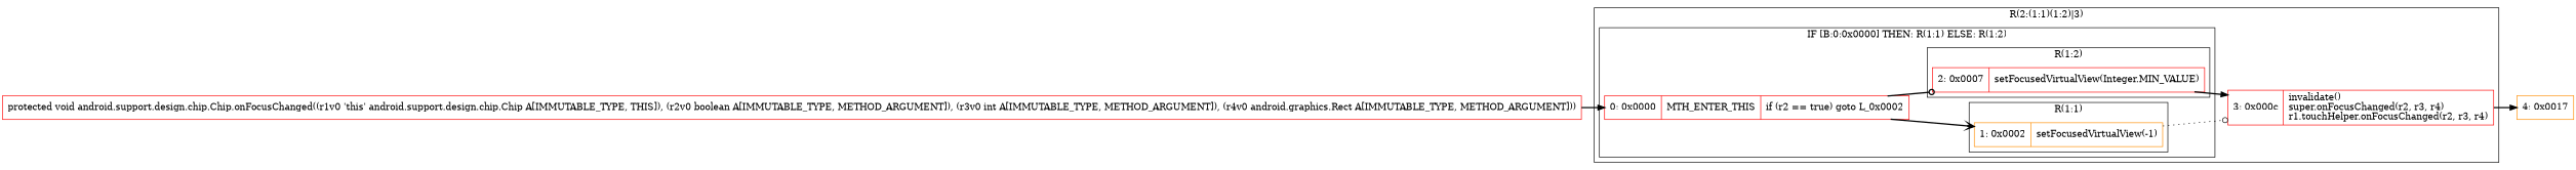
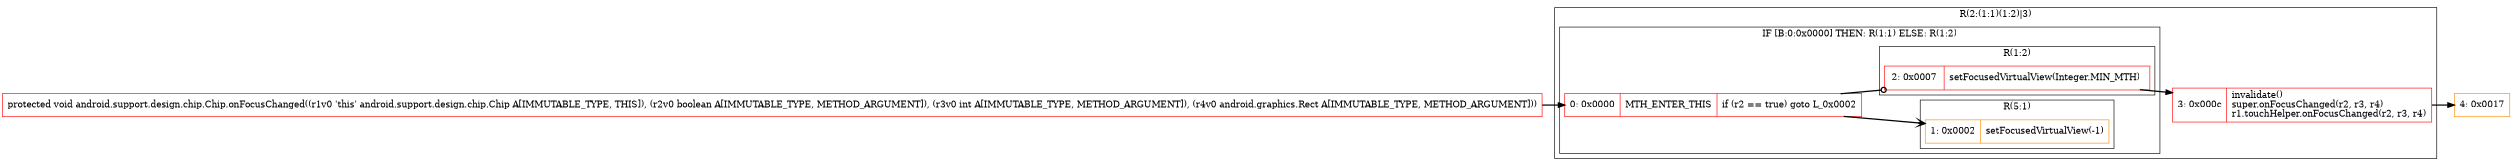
  digraph {
    rankdir=LR
    node [color=red shape=record]
    edge [arrowhead=normal style=bold]
    n1 [color=darkorange label="{1\:\ 0x0002|setFocusedVirtualView(\-1)\l}"]
-   n2 [label="{2\:\ 0x0007|setFocusedVirtualView(Integer.MIN_VALUE)\l}"]
+   n2 [label="{2\:\ 0x0007|setFocusedVirtualView(Integer.MIN_MTH)\l}"]
    n3 [label="{0\:\ 0x0000|MTH_ENTER_THIS\l|if (r2 == true) goto L_0x0002\l}"]
    n4 [label="{3\:\ 0x000c|invalidate()\lsuper.onFocusChanged(r2, r3, r4)\lr1.touchHelper.onFocusChanged(r2, r3, r4)\l}"]
    n5 [color=darkorange label="{4\:\ 0x0017}"]
    n6 [label="{protected void android.support.design.chip.Chip.onFocusChanged((r1v0 'this' android.support.design.chip.Chip A[IMMUTABLE_TYPE, THIS]), (r2v0 boolean A[IMMUTABLE_TYPE, METHOD_ARGUMENT]), (r3v0 int A[IMMUTABLE_TYPE, METHOD_ARGUMENT]), (r4v0 android.graphics.Rect A[IMMUTABLE_TYPE, METHOD_ARGUMENT])) }"]
    subgraph cluster_1 {
      label="R(2:(1:1)(1:2)|3)"
      n4
      subgraph cluster_2 {
        label="IF [B:0:0x0000] THEN: R(1:1) ELSE: R(1:2)"
        n3
        subgraph cluster_3 {
-         label="R(1:1)"
+         label="R(5:1)"
          n1
        }
        subgraph cluster_4 {
          label="R(1:2)"
          n2
        }
      }
    }
-   n1 -> n4 [arrowhead=odot style=dotted]
    n2 -> n4
    n3 -> n1 [arrowhead=vee]
    n3 -> n2 [arrowhead=odot]
    n4 -> n5
    n6 -> n3
  }
